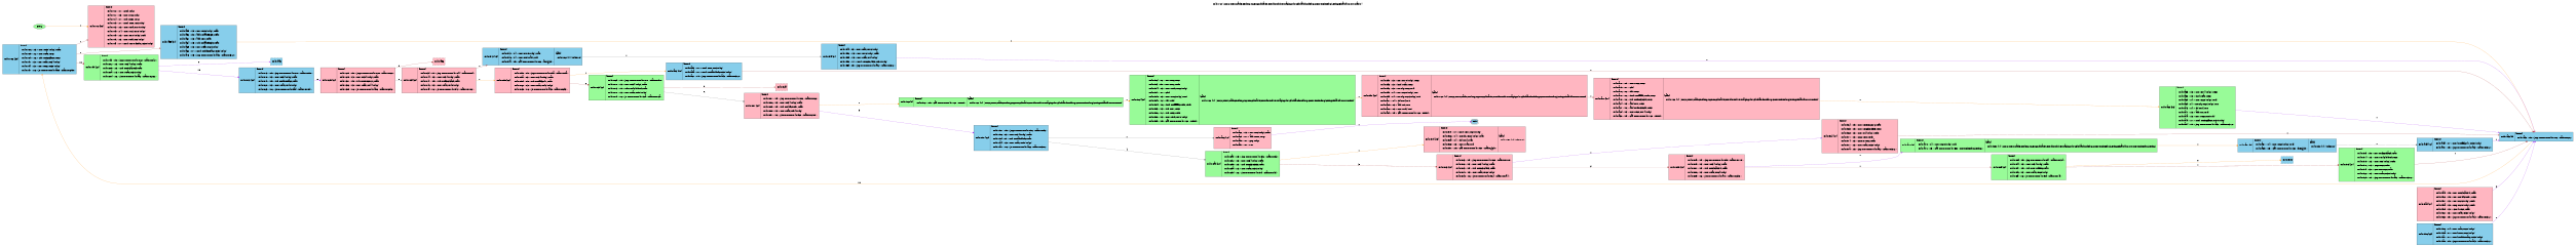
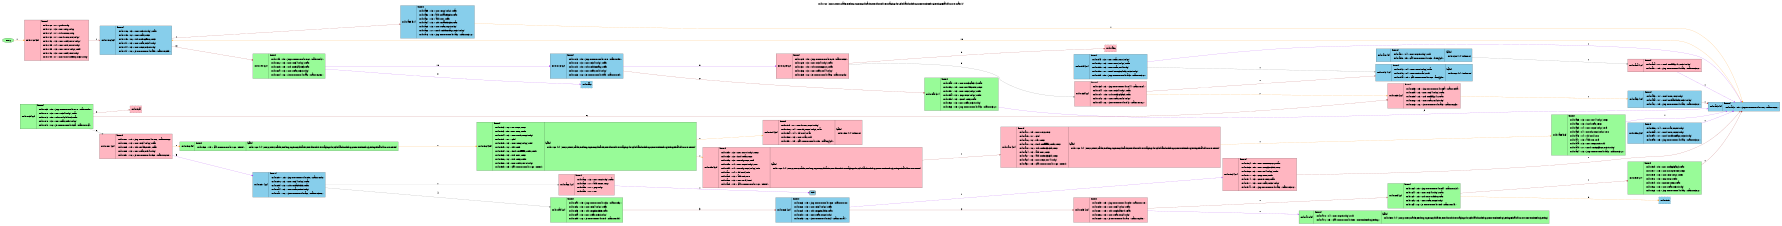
  digraph {
    label="0x4017c0 (/mnt/c/Users/mathe/Desktop/tcc/POCII/binaries/extr_linuxdriversstagingrtl8723bshalodm_debug.c_ODM_InitDebugSetting_Final-ollvm.out::main(0))"
    labelloc=t
    rankdir=LR
    node [fillcolor=skyblue shape=record style=filled]
    edge [arrowhead=box color=brown]
    Entry [fillcolor=palegreen height=0.3 shape=octagon width=0.3]
    n2 [fillcolor=lightpink label="{\n     0x4017c0 [38]\l\n     | [instrs]\l\n     &nbsp;&nbsp;0x4017c0 \<+1\>: push %rbp\l\n     &nbsp;&nbsp;0x4017c1 \<+3\>: mov %rsp,%rbp\l\n     &nbsp;&nbsp;0x4017c4 \<+7\>: sub $0x80,%rsp\l\n     &nbsp;&nbsp;0x4017cb \<+7\>: movl $0x0,-0xc(%rbp)\l\n     &nbsp;&nbsp;0x4017d2 \<+3\>: mov %edi,-0x10(%rbp)\l\n     &nbsp;&nbsp;0x4017d5 \<+4\>: mov %rsi,-0x18(%rbp)\l\n     &nbsp;&nbsp;0x4017d9 \<+3\>: mov -0x10(%rbp),%edi\l\n     &nbsp;&nbsp;0x4017dc \<+3\>: mov %edi,-0x8(%rbp)\l\n     &nbsp;&nbsp;0x4017df \<+7\>: movl $0x701fe9bc,-0x30(%rbp)\l\n  }"]
    n3 [label="{\n     0x4017e6 [23]\l\n     | [instrs]\l\n     &nbsp;&nbsp;0x4017e6 \<+3\>: mov -0x30(%rbp),%eax\l\n     &nbsp;&nbsp;0x4017e9 \<+2\>: mov %eax,%ecx\l\n     &nbsp;&nbsp;0x4017eb \<+6\>: sub $0x966ff0c0,%ecx\l\n     &nbsp;&nbsp;0x4017f1 \<+3\>: mov %eax,-0x34(%rbp)\l\n     &nbsp;&nbsp;0x4017f4 \<+3\>: mov %ecx,-0x38(%rbp)\l\n     &nbsp;&nbsp;0x4017f7 \<+6\>: je 0000000000401a59 \<main+0x299\>\l\n  }"]
    n4 [label="{\n     0x401a59 [31]\l\n     | [instrs]\l\n     &nbsp;&nbsp;0x401a59 \<+3\>: mov -0x2c(%rbp),%eax\l\n     &nbsp;&nbsp;0x401a5c \<+5\>: add $0xaa095c39,%eax\l\n     &nbsp;&nbsp;0x401a61 \<+3\>: add $0x1,%eax\l\n     &nbsp;&nbsp;0x401a64 \<+5\>: sub $0xaa095c39,%eax\l\n     &nbsp;&nbsp;0x401a69 \<+3\>: mov %eax,-0x2c(%rbp)\l\n     &nbsp;&nbsp;0x401a6c \<+7\>: movl $0xbb88eac2,-0x30(%rbp)\l\n     &nbsp;&nbsp;0x401a73 \<+5\>: jmp 0000000000401ad2 \<main+0x312\>\l\n  }"]
    n5 [fillcolor=palegreen label="{\n     0x4017fd [22]\l\n     | [instrs]\l\n     &nbsp;&nbsp;0x4017fd \<+5\>: jmp 0000000000401802 \<main+0x42\>\l\n     &nbsp;&nbsp;0x401802 \<+3\>: mov -0x34(%rbp),%eax\l\n     &nbsp;&nbsp;0x401805 \<+5\>: sub $0x9d2a205f,%eax\l\n     &nbsp;&nbsp;0x40180a \<+3\>: mov %eax,-0x3c(%rbp)\l\n     &nbsp;&nbsp;0x40180d \<+6\>: je 0000000000401aa2 \<main+0x2e2\>\l\n  }"]
    n6 [label="{\n     0x401ad2 [5]\l\n     | [instrs]\l\n     &nbsp;&nbsp;0x401ad2 \<+5\>: jmp 00000000004017e6 \<main+0x26\>\l\n  }"]
    n7 [label="{\n     0x401aa2\l\n  }" style="dashed,filled"]
    n8 [label="{\n     0x401813 [22]\l\n     | [instrs]\l\n     &nbsp;&nbsp;0x401813 \<+5\>: jmp 0000000000401818 \<main+0x58\>\l\n     &nbsp;&nbsp;0x401818 \<+3\>: mov -0x34(%rbp),%eax\l\n     &nbsp;&nbsp;0x40181b \<+5\>: sub $0xbb88eac2,%eax\l\n     &nbsp;&nbsp;0x401820 \<+3\>: mov %eax,-0x40(%rbp)\l\n     &nbsp;&nbsp;0x401823 \<+6\>: je 00000000004019ad \<main+0x1ed\>\l\n  }"]
-   n9 [fillcolor=lightpink label="{\n     0x4019ad [27]\l\n     | [instrs]\l\n     &nbsp;&nbsp;0x4019ad \<+5\>: mov $0x6b6a837d,%eax\l\n     &nbsp;&nbsp;0x4019b2 \<+5\>: mov $0x4d520891,%ecx\l\n     &nbsp;&nbsp;0x4019b7 \<+3\>: mov -0x2c(%rbp),%edx\l\n     &nbsp;&nbsp;0x4019ba \<+3\>: cmp -0x20(%rbp),%edx\l\n     &nbsp;&nbsp;0x4019bd \<+3\>: cmovl %ecx,%eax\l\n     &nbsp;&nbsp;0x4019c0 \<+3\>: mov %eax,-0x30(%rbp)\l\n     &nbsp;&nbsp;0x4019c3 \<+5\>: jmp 0000000000401ad2 \<main+0x312\>\l\n  }"]
+   n9 [fillcolor=palegreen label="{\n     0x4019ad [27]\l\n     | [instrs]\l\n     &nbsp;&nbsp;0x4019ad \<+5\>: mov $0x6b6a837d,%eax\l\n     &nbsp;&nbsp;0x4019b2 \<+5\>: mov $0x4d520891,%ecx\l\n     &nbsp;&nbsp;0x4019b7 \<+3\>: mov -0x2c(%rbp),%edx\l\n     &nbsp;&nbsp;0x4019ba \<+3\>: cmp -0x20(%rbp),%edx\l\n     &nbsp;&nbsp;0x4019bd \<+3\>: cmovl %ecx,%eax\l\n     &nbsp;&nbsp;0x4019c0 \<+3\>: mov %eax,-0x30(%rbp)\l\n     &nbsp;&nbsp;0x4019c3 \<+5\>: jmp 0000000000401ad2 \<main+0x312\>\l\n  }"]
    n10 [fillcolor=lightpink label="{\n     0x401829 [22]\l\n     | [instrs]\l\n     &nbsp;&nbsp;0x401829 \<+5\>: jmp 000000000040182e \<main+0x6e\>\l\n     &nbsp;&nbsp;0x40182e \<+3\>: mov -0x34(%rbp),%eax\l\n     &nbsp;&nbsp;0x401831 \<+5\>: sub $0xe0868c7c,%eax\l\n     &nbsp;&nbsp;0x401836 \<+3\>: mov %eax,-0x44(%rbp)\l\n     &nbsp;&nbsp;0x401839 \<+6\>: je 0000000000401a96 \<main+0x2d6\>\l\n  }"]
    Exit [height=0.3 peripheries=2 shape=cylinder width=0.3]
    n12 [fillcolor=lightpink label="{\n     0x401a96\l\n  }" style="dashed,filled"]
    n13 [fillcolor=lightpink label="{\n     0x40183f [22]\l\n     | [instrs]\l\n     &nbsp;&nbsp;0x40183f \<+5\>: jmp 0000000000401844 \<main+0x84\>\l\n     &nbsp;&nbsp;0x401844 \<+3\>: mov -0x34(%rbp),%eax\l\n     &nbsp;&nbsp;0x401847 \<+5\>: sub $0xf36d6a6d,%eax\l\n     &nbsp;&nbsp;0x40184c \<+3\>: mov %eax,-0x48(%rbp)\l\n     &nbsp;&nbsp;0x40184f \<+6\>: je 0000000000401942 \<main+0x182\>\l\n  }"]
-   n14 [label="{\n     0x401a8a [12]\l\n     | [instrs]\l\n     &nbsp;&nbsp;0x401a8a \<+7\>: movl $0xffdf2241,-0x30(%rbp)\l\n     &nbsp;&nbsp;0x401a91 \<+5\>: jmp 0000000000401ad2 \<main+0x312\>\l\n  }"]
+   n14 [fillcolor=lightpink label="{\n     0x401a8a [12]\l\n     | [instrs]\l\n     &nbsp;&nbsp;0x401a8a \<+7\>: movl $0xffdf2241,-0x30(%rbp)\l\n     &nbsp;&nbsp;0x401a91 \<+5\>: jmp 0000000000401ad2 \<main+0x312\>\l\n  }"]
    n15 [label="{\n     0x401942 [13]\l\n     | [instrs]\l\n     &nbsp;&nbsp;0x401942 \<+4\>: mov -0x18(%rbp),%rax\l\n     &nbsp;&nbsp;0x401946 \<+4\>: mov 0x8(%rax),%rdi\l\n     &nbsp;&nbsp;0x40194a \<+5\>: call 0000000000401060 \<atoi@plt\>\l\n     | [calls]\l\n     &nbsp;&nbsp;0x401060 \{1\} (unknown)\l\n  }"]
    n16 [fillcolor=lightpink label="{\n     0x401855 [22]\l\n     | [instrs]\l\n     &nbsp;&nbsp;0x401855 \<+5\>: jmp 000000000040185a \<main+0x9a\>\l\n     &nbsp;&nbsp;0x40185a \<+3\>: mov -0x34(%rbp),%eax\l\n     &nbsp;&nbsp;0x40185d \<+5\>: sub $0xffdf2241,%eax\l\n     &nbsp;&nbsp;0x401862 \<+3\>: mov %eax,-0x4c(%rbp)\l\n     &nbsp;&nbsp;0x401865 \<+6\>: je 0000000000401ab3 \<main+0x2f3\>\l\n  }"]
    n17 [label="{\n     0x401a81 [9]\l\n     | [instrs]\l\n     &nbsp;&nbsp;0x401a81 \<+4\>: mov -0x28(%rbp),%rdi\l\n     &nbsp;&nbsp;0x401a85 \<+5\>: call 0000000000401030 \<free@plt\>\l\n     | [calls]\l\n     &nbsp;&nbsp;0x401030 \{1\} (unknown)\l\n  }"]
    n18 [label="{\n     0x40194f [21]\l\n     | [instrs]\l\n     &nbsp;&nbsp;0x40194f \<+3\>: mov %eax,-0x1c(%rbp)\l\n     &nbsp;&nbsp;0x401952 \<+3\>: mov -0x1c(%rbp),%eax\l\n     &nbsp;&nbsp;0x401955 \<+3\>: mov %eax,-0x4(%rbp)\l\n     &nbsp;&nbsp;0x401958 \<+7\>: movl $0x66964eb3,-0x30(%rbp)\l\n     &nbsp;&nbsp;0x40195f \<+5\>: jmp 0000000000401ad2 \<main+0x312\>\l\n  }"]
    n19 [label="{\n     0x401ab3 [19]\l\n     | [instrs]\l\n     &nbsp;&nbsp;0x401ab3 \<+7\>: movl $0x0,-0xc(%rbp)\l\n     &nbsp;&nbsp;0x401aba \<+7\>: movl $0x5a5dd8fe,-0x30(%rbp)\l\n     &nbsp;&nbsp;0x401ac1 \<+5\>: jmp 0000000000401ad2 \<main+0x312\>\l\n  }"]
    n20 [fillcolor=palegreen label="{\n     0x40186b [22]\l\n     | [instrs]\l\n     &nbsp;&nbsp;0x40186b \<+5\>: jmp 0000000000401870 \<main+0xb0\>\l\n     &nbsp;&nbsp;0x401870 \<+3\>: mov -0x34(%rbp),%eax\l\n     &nbsp;&nbsp;0x401873 \<+5\>: sub $0x464e40ed,%eax\l\n     &nbsp;&nbsp;0x401878 \<+3\>: mov %eax,-0x50(%rbp)\l\n     &nbsp;&nbsp;0x40187b \<+6\>: je 000000000040192a \<main+0x16a\>\l\n  }"]
    n21 [fillcolor=palegreen label="{\n     0x401a35 [36]\l\n     | [instrs]\l\n     &nbsp;&nbsp;0x401a35 \<+3\>: mov -0x74(%rbp),%ecx\l\n     &nbsp;&nbsp;0x401a38 \<+3\>: imul %eax,%ecx\l\n     &nbsp;&nbsp;0x401a3b \<+4\>: mov -0x28(%rbp),%rdi\l\n     &nbsp;&nbsp;0x401a3f \<+4\>: movslq -0x2c(%rbp),%r8\l\n     &nbsp;&nbsp;0x401a43 \<+4\>: shl $0x4,%r8\l\n     &nbsp;&nbsp;0x401a47 \<+3\>: add %r8,%rdi\l\n     &nbsp;&nbsp;0x401a4a \<+3\>: mov %ecx,0x8(%rdi)\l\n     &nbsp;&nbsp;0x401a4d \<+7\>: movl $0x966ff0c0,-0x30(%rbp)\l\n     &nbsp;&nbsp;0x401a54 \<+5\>: jmp 0000000000401ad2 \<main+0x312\>\l\n  }"]
    n22 [fillcolor=lightpink label="{\n     0x40192a\l\n  }" style="dashed,filled"]
    n23 [fillcolor=lightpink label="{\n     0x401881 [22]\l\n     | [instrs]\l\n     &nbsp;&nbsp;0x401881 \<+5\>: jmp 0000000000401886 \<main+0xc6\>\l\n     &nbsp;&nbsp;0x401886 \<+3\>: mov -0x34(%rbp),%eax\l\n     &nbsp;&nbsp;0x401889 \<+5\>: sub $0x4d520891,%eax\l\n     &nbsp;&nbsp;0x40188e \<+3\>: mov %eax,-0x54(%rbp)\l\n     &nbsp;&nbsp;0x401891 \<+6\>: je 00000000004019c8 \<main+0x208\>\l\n  }"]
    n24 [fillcolor=lightpink label="{\n     0x401a10 [37]\l\n     | [instrs]\l\n     &nbsp;&nbsp;0x401a10 \<+5\>: mov $0x2,%ecx\l\n     &nbsp;&nbsp;0x401a15 \<+1\>: cltd\l\n     &nbsp;&nbsp;0x401a16 \<+2\>: idiv %ecx\l\n     &nbsp;&nbsp;0x401a18 \<+6\>: imul $0xfffffffe,%edx,%ecx\l\n     &nbsp;&nbsp;0x401a1e \<+6\>: sub $0x98c936bd,%ecx\l\n     &nbsp;&nbsp;0x401a24 \<+3\>: add $0x1,%ecx\l\n     &nbsp;&nbsp;0x401a27 \<+6\>: add $0x98c936bd,%ecx\l\n     &nbsp;&nbsp;0x401a2d \<+3\>: mov %ecx,-0x74(%rbp)\l\n     &nbsp;&nbsp;0x401a30 \<+5\>: call 0000000000401160 \<next_i\>\l\n     | [calls]\l\n     &nbsp;&nbsp;0x401160 \{1\} (/mnt/c/Users/mathe/Desktop/tcc/POCII/binaries/extr_linuxdriversstagingrtl8723bshalodm_debug.c_ODM_InitDebugSetting_Final-ollvm.out::next_i)\l\n  }"]
    n25 [fillcolor=palegreen label="{\n     0x4019c8 [5]\l\n     | [instrs]\l\n     &nbsp;&nbsp;0x4019c8 \<+5\>: call 0000000000401160 \<next_i\>\l\n     | [calls]\l\n     &nbsp;&nbsp;0x401160 \{1\} (/mnt/c/Users/mathe/Desktop/tcc/POCII/binaries/extr_linuxdriversstagingrtl8723bshalodm_debug.c_ODM_InitDebugSetting_Final-ollvm.out::next_i)\l\n  }"]
    n26 [label="{\n     0x401897 [22]\l\n     | [instrs]\l\n     &nbsp;&nbsp;0x401897 \<+5\>: jmp 000000000040189c \<main+0xdc\>\l\n     &nbsp;&nbsp;0x40189c \<+3\>: mov -0x34(%rbp),%eax\l\n     &nbsp;&nbsp;0x40189f \<+5\>: sub $0x5a5dd8fe,%eax\l\n     &nbsp;&nbsp;0x4018a4 \<+3\>: mov %eax,-0x58(%rbp)\l\n     &nbsp;&nbsp;0x4018a7 \<+6\>: je 0000000000401ac6 \<main+0x306\>\l\n  }"]
    n27 [fillcolor=lightpink label="{\n     0x4019f0 [32]\l\n     | [instrs]\l\n     &nbsp;&nbsp;0x4019f0 \<+3\>: mov -0x70(%rbp),%ecx\l\n     &nbsp;&nbsp;0x4019f3 \<+3\>: imul %eax,%ecx\l\n     &nbsp;&nbsp;0x4019f6 \<+3\>: movslq %ecx,%rdi\l\n     &nbsp;&nbsp;0x4019f9 \<+4\>: mov -0x28(%rbp),%r8\l\n     &nbsp;&nbsp;0x4019fd \<+4\>: movslq -0x2c(%rbp),%r9\l\n     &nbsp;&nbsp;0x401a01 \<+4\>: shl $0x4,%r9\l\n     &nbsp;&nbsp;0x401a05 \<+3\>: add %r9,%r8\l\n     &nbsp;&nbsp;0x401a08 \<+3\>: mov %rdi,(%r8)\l\n     &nbsp;&nbsp;0x401a0b \<+5\>: call 0000000000401160 \<next_i\>\l\n     | [calls]\l\n     &nbsp;&nbsp;0x401160 \{1\} (/mnt/c/Users/mathe/Desktop/tcc/POCII/binaries/extr_linuxdriversstagingrtl8723bshalodm_debug.c_ODM_InitDebugSetting_Final-ollvm.out::next_i)\l\n  }"]
    n28 [fillcolor=palegreen label="{\n     0x4019cd [35]\l\n     | [instrs]\l\n     &nbsp;&nbsp;0x4019cd \<+2\>: xor %ecx,%ecx\l\n     &nbsp;&nbsp;0x4019cf \<+5\>: mov $0x2,%edx\l\n     &nbsp;&nbsp;0x4019d4 \<+3\>: mov %edx,-0x6c(%rbp)\l\n     &nbsp;&nbsp;0x4019d7 \<+1\>: cltd\l\n     &nbsp;&nbsp;0x4019d8 \<+3\>: mov -0x6c(%rbp),%esi\l\n     &nbsp;&nbsp;0x4019db \<+2\>: idiv %esi\l\n     &nbsp;&nbsp;0x4019dd \<+6\>: imul $0xfffffffe,%edx,%edx\l\n     &nbsp;&nbsp;0x4019e3 \<+3\>: sub $0x1,%ecx\l\n     &nbsp;&nbsp;0x4019e6 \<+2\>: sub %ecx,%edx\l\n     &nbsp;&nbsp;0x4019e8 \<+3\>: mov %edx,-0x70(%rbp)\l\n     &nbsp;&nbsp;0x4019eb \<+5\>: call 0000000000401160 \<next_i\>\l\n     | [calls]\l\n     &nbsp;&nbsp;0x401160 \{1\} (/mnt/c/Users/mathe/Desktop/tcc/POCII/binaries/extr_linuxdriversstagingrtl8723bshalodm_debug.c_ODM_InitDebugSetting_Final-ollvm.out::next_i)\l\n  }"]
    n29 [fillcolor=lightpink label="{\n     0x401ac6 [12]\l\n     | [instrs]\l\n     &nbsp;&nbsp;0x401ac6 \<+3\>: mov -0xc(%rbp),%eax\l\n     &nbsp;&nbsp;0x401ac9 \<+7\>: add $0x80,%rsp\l\n     &nbsp;&nbsp;0x401ad0 \<+1\>: pop %rbp\l\n     &nbsp;&nbsp;0x401ad1 \<+1\>: ret\l\n  }"]
    n30 [fillcolor=palegreen label="{\n     0x4018ad [22]\l\n     | [instrs]\l\n     &nbsp;&nbsp;0x4018ad \<+5\>: jmp 00000000004018b2 \<main+0xf2\>\l\n     &nbsp;&nbsp;0x4018b2 \<+3\>: mov -0x34(%rbp),%eax\l\n     &nbsp;&nbsp;0x4018b5 \<+5\>: sub $0x6338c555,%eax\l\n     &nbsp;&nbsp;0x4018ba \<+3\>: mov %eax,-0x5c(%rbp)\l\n     &nbsp;&nbsp;0x4018bd \<+6\>: je 000000000040197f \<main+0x1bf\>\l\n  }"]
    n31 [fillcolor=lightpink label="{\n     0x40197f [23]\l\n     | [instrs]\l\n     &nbsp;&nbsp;0x40197f \<+7\>: movl $0x1,-0x20(%rbp)\l\n     &nbsp;&nbsp;0x401986 \<+4\>: movslq -0x20(%rbp),%rax\l\n     &nbsp;&nbsp;0x40198a \<+4\>: shl $0x4,%rax\l\n     &nbsp;&nbsp;0x40198e \<+3\>: mov %rax,%rdi\l\n     &nbsp;&nbsp;0x401991 \<+5\>: call 0000000000401050 \<malloc@plt\>\l\n     | [calls]\l\n     &nbsp;&nbsp;0x401050 \{1\} (unknown)\l\n  }"]
-   n32 [fillcolor=lightpink label="{\n     0x4018c3 [22]\l\n     | [instrs]\l\n     &nbsp;&nbsp;0x4018c3 \<+5\>: jmp 00000000004018c8 \<main+0x108\>\l\n     &nbsp;&nbsp;0x4018c8 \<+3\>: mov -0x34(%rbp),%eax\l\n     &nbsp;&nbsp;0x4018cb \<+5\>: sub $0x66964eb3,%eax\l\n     &nbsp;&nbsp;0x4018d0 \<+3\>: mov %eax,-0x60(%rbp)\l\n     &nbsp;&nbsp;0x4018d3 \<+6\>: je 0000000000401964 \<main+0x1a4\>\l\n  }"]
+   n32 [label="{\n     0x4018c3 [22]\l\n     | [instrs]\l\n     &nbsp;&nbsp;0x4018c3 \<+5\>: jmp 00000000004018c8 \<main+0x108\>\l\n     &nbsp;&nbsp;0x4018c8 \<+3\>: mov -0x34(%rbp),%eax\l\n     &nbsp;&nbsp;0x4018cb \<+5\>: sub $0x66964eb3,%eax\l\n     &nbsp;&nbsp;0x4018d0 \<+3\>: mov %eax,-0x60(%rbp)\l\n     &nbsp;&nbsp;0x4018d3 \<+6\>: je 0000000000401964 \<main+0x1a4\>\l\n  }"]
    n33 [label="{\n     0x401996 [23]\l\n     | [instrs]\l\n     &nbsp;&nbsp;0x401996 \<+4\>: mov %rax,-0x28(%rbp)\l\n     &nbsp;&nbsp;0x40199a \<+7\>: movl $0x0,-0x2c(%rbp)\l\n     &nbsp;&nbsp;0x4019a1 \<+7\>: movl $0xbb88eac2,-0x30(%rbp)\l\n     &nbsp;&nbsp;0x4019a8 \<+5\>: jmp 0000000000401ad2 \<main+0x312\>\l\n  }"]
    n34 [fillcolor=lightpink label="{\n     0x401964 [27]\l\n     | [instrs]\l\n     &nbsp;&nbsp;0x401964 \<+5\>: mov $0xe0868c7c,%eax\l\n     &nbsp;&nbsp;0x401969 \<+5\>: mov $0x6338c555,%ecx\l\n     &nbsp;&nbsp;0x40196e \<+3\>: mov -0x4(%rbp),%edx\l\n     &nbsp;&nbsp;0x401971 \<+3\>: cmp $0x0,%edx\l\n     &nbsp;&nbsp;0x401974 \<+3\>: cmove %ecx,%eax\l\n     &nbsp;&nbsp;0x401977 \<+3\>: mov %eax,-0x30(%rbp)\l\n     &nbsp;&nbsp;0x40197a \<+5\>: jmp 0000000000401ad2 \<main+0x312\>\l\n  }"]
    n35 [fillcolor=lightpink label="{\n     0x4018d9 [22]\l\n     | [instrs]\l\n     &nbsp;&nbsp;0x4018d9 \<+5\>: jmp 00000000004018de \<main+0x11e\>\l\n     &nbsp;&nbsp;0x4018de \<+3\>: mov -0x34(%rbp),%eax\l\n     &nbsp;&nbsp;0x4018e1 \<+5\>: sub $0x6b6a837d,%eax\l\n     &nbsp;&nbsp;0x4018e6 \<+3\>: mov %eax,-0x64(%rbp)\l\n     &nbsp;&nbsp;0x4018e9 \<+6\>: je 0000000000401a78 \<main+0x2b8\>\l\n  }"]
    n36 [fillcolor=palegreen label="{\n     0x401a78 [9]\l\n     | [instrs]\l\n     &nbsp;&nbsp;0x401a78 \<+4\>: mov -0x28(%rbp),%rdi\l\n     &nbsp;&nbsp;0x401a7c \<+5\>: call 00000000004015e0 \<ODM_InitDebugSetting\>\l\n     | [calls]\l\n     &nbsp;&nbsp;0x4015e0 \{1\} (/mnt/c/Users/mathe/Desktop/tcc/POCII/binaries/extr_linuxdriversstagingrtl8723bshalodm_debug.c_ODM_InitDebugSetting_Final-ollvm.out::ODM_InitDebugSetting)\l\n  }"]
    n37 [fillcolor=palegreen label="{\n     0x4018ef [22]\l\n     | [instrs]\l\n     &nbsp;&nbsp;0x4018ef \<+5\>: jmp 00000000004018f4 \<main+0x134\>\l\n     &nbsp;&nbsp;0x4018f4 \<+3\>: mov -0x34(%rbp),%eax\l\n     &nbsp;&nbsp;0x4018f7 \<+5\>: sub $0x701fe9bc,%eax\l\n     &nbsp;&nbsp;0x4018fc \<+3\>: mov %eax,-0x68(%rbp)\l\n     &nbsp;&nbsp;0x4018ff \<+6\>: je 000000000040190f \<main+0x14f\>\l\n  }"]
    n38 [label="{\n     0x401905\l\n  }" style="dashed,filled"]
    n39 [fillcolor=palegreen label="{\n     0x40190f [27]\l\n     | [instrs]\l\n     &nbsp;&nbsp;0x40190f \<+5\>: mov $0xf36d6a6d,%eax\l\n     &nbsp;&nbsp;0x401914 \<+5\>: mov $0x464e40ed,%ecx\l\n     &nbsp;&nbsp;0x401919 \<+3\>: mov -0x8(%rbp),%edx\l\n     &nbsp;&nbsp;0x40191c \<+3\>: cmp $0x2,%edx\l\n     &nbsp;&nbsp;0x40191f \<+3\>: cmovne %ecx,%eax\l\n     &nbsp;&nbsp;0x401922 \<+3\>: mov %eax,-0x30(%rbp)\l\n     &nbsp;&nbsp;0x401925 \<+5\>: jmp 0000000000401ad2 \<main+0x312\>\l\n  }"]
    Entry -> n2 [color=darkorange label=" 1"]
-   n3 -> n2 [arrowhead=vee label=" 1"]
+   n2 -> n3 [arrowhead=vee label=" 1"]
    n3 -> n4 [arrowhead=vee label=" 1"]
    n3 -> n5 [label=" 10"]
    n4 -> n6 [color=darkorange label=" 1"]
    n5 -> n7 [arrowhead=vee color=purple label=" 0"]
    n5 -> n8 [color=purple label=" 10"]
    n6 -> n3 [arrowhead=vee color=darkorange label=" 10"]
+   n8 -> n9 [label=" 2"]
    n8 -> n10 [color=purple label=" 8"]
    n9 -> n6 [arrowhead=vee color=purple label=" 2"]
    n10 -> n12 [label=" 0"]
    n10 -> n13 [color=gray40 label=" 8"]
    n13 -> n15 [arrowhead=vee label=" 1"]
    n13 -> n16 [arrowhead=vee color=darkorange label=" 7"]
    n14 -> n6 [arrowhead=vee color=purple label=" 1"]
-   n15 -> n18 [arrowhead=vee color=gray40 label=" 1"]
+   n18 -> n15 [arrowhead=vee color=gray40 label=" 1"]
    n16 -> n19 [arrowhead=vee color=darkorange label=" 1"]
-   n16 -> n20 [label=" 6"]
+   n20 -> n16 [label=" 6"]
    n17 -> n14 [color=gray40 label=" 1"]
    n18 -> n6 [arrowhead=vee color=purple label=" 1"]
    n19 -> n6 [label=" 1"]
    n20 -> n22 [arrowhead=vee label=" 0"]
    n20 -> n23 [color=gray40 label=" 6"]
    n21 -> n6 [arrowhead=vee color=purple label=" 1"]
    n23 -> n25 [color=darkorange label=" 1"]
    n23 -> n26 [color=purple label=" 5"]
    n24 -> n21 [arrowhead=vee color=darkorange label=" 1"]
    n25 -> n28 [color=darkorange label=" 1"]
    n26 -> n29 [color=gray40 label=" 1"]
    n26 -> n30 [color=gray40 label=" 4"]
    n27 -> n24 [arrowhead=vee label=" 1"]
    n28 -> n27 [arrowhead=vee color=darkorange label=" 1"]
    n29 -> Exit [color=purple label=" 1"]
-   n30 -> n31 [arrowhead=vee color=darkorange label=" 1"]
+   n28 -> n31 [arrowhead=vee color=darkorange label=" 1"]
    n30 -> n32 [label=" 3"]
    n32 -> n34 [arrowhead=vee color=purple label=" 1"]
    n32 -> n35 [label=" 2"]
    n33 -> n6 [color=purple label=" 1"]
    n34 -> n6 [arrowhead=vee label=" 1"]
    n35 -> n36 [arrowhead=vee color=purple label=" 1"]
    n35 -> n37 [arrowhead=vee label=" 1"]
-   n36 -> n17 [color=darkorange label=" 1"]
    n37 -> n38 [color=darkorange label=" 0"]
    n37 -> n39 [label=" 1"]
    n39 -> n6 [label=" 1"]
  }
